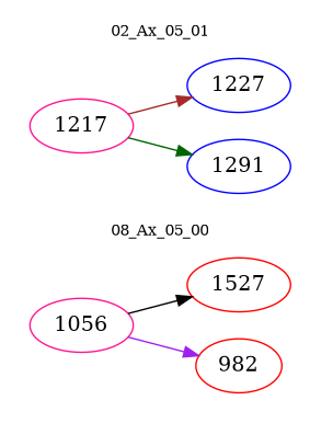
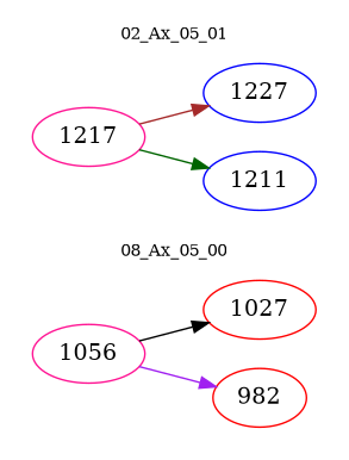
  digraph {
    rankdir=LR
    node [color=deeppink]
    n1 [label=1056]
    n2 [color=red label=982]
-   n3 [color=red label=1527]
+   n3 [color=red label=1027]
    n4 [label=1217]
-   n5 [color=blue label=1291]
+   n5 [color=blue label=1211]
    n6 [color=blue label=1227]
    subgraph cluster_1 {
      color=white
      fontsize=10
      label="08_Ax_05_00"
      n1
      n2
      n3
    }
    subgraph cluster_2 {
      color=white
      fontsize=10
      label="02_Ax_05_01"
      n4
      n5
      n6
    }
    n1 -> n2 [color=purple]
    n1 -> n3 [color=black]
    n4 -> n5 [color=darkgreen]
    n4 -> n6 [color=brown]
  }
